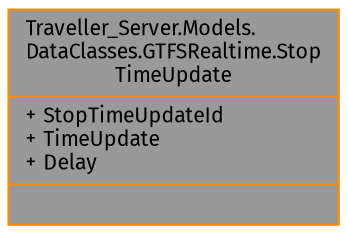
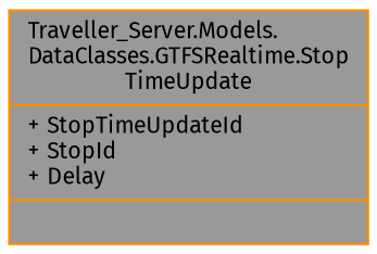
  digraph {
    fontname="Fira Sans"
-   n1 [color=darkorange fillcolor=grey60 fontcolor=black fontname="Fira Sans" fontsize=10 height=0.2 label="{Traveller_Server.Models.\lDataClasses.GTFSRealtime.Stop\lTimeUpdate\n|+ StopTimeUpdateId\l+ TimeUpdate\l+ Delay\l|}" shape=record style=filled width=0.4]
+   n1 [color=darkorange fillcolor=grey60 fontcolor=black fontname="Fira Sans" fontsize=10 height=0.2 label="{Traveller_Server.Models.\lDataClasses.GTFSRealtime.Stop\lTimeUpdate\n|+ StopTimeUpdateId\l+ StopId\l+ Delay\l|}" shape=record style=filled width=0.4]
  }
